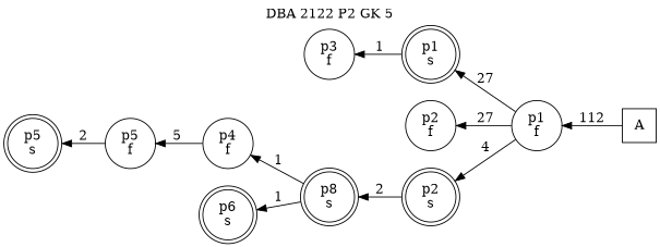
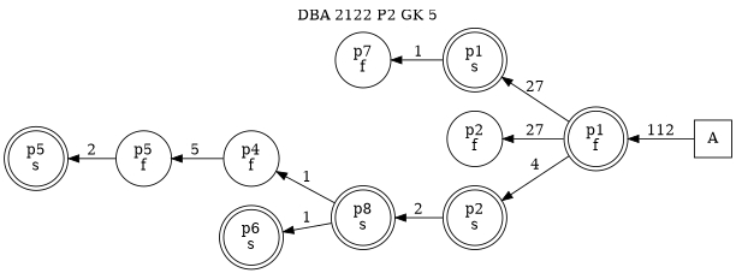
  digraph {
    label=" DBA 2122 P2 GK 5 "
    labelloc=tl
    rankdir=RL
    node [shape=circle]
    n1 [label=A shape=square]
-   n2 [label="p1\nf"]
+   n2 [label="p1\nf" shape=doublecircle]
    n3 [label="p1\ns" shape=doublecircle]
    n4 [label="p2\nf"]
    n5 [label="p2\ns" shape=doublecircle]
-   n6 [label="p3\nf"]
+   n6 [label="p7\nf"]
    n7 [label="p8\ns" shape=doublecircle]
    n8 [label="p4\nf"]
    n9 [label="p6\ns" shape=doublecircle]
    n10 [label="p5\nf"]
    n11 [label="p5\ns" shape=doublecircle]
    n1 -> n2 [label=112]
    n2 -> n3 [label=27]
    n2 -> n4 [label=27]
    n2 -> n5 [label=4]
    n3 -> n6 [label=1]
    n5 -> n7 [label=2]
    n7 -> n8 [label=1]
    n7 -> n9 [label=1]
    n8 -> n10 [label=5]
    n10 -> n11 [label=2]
  }
